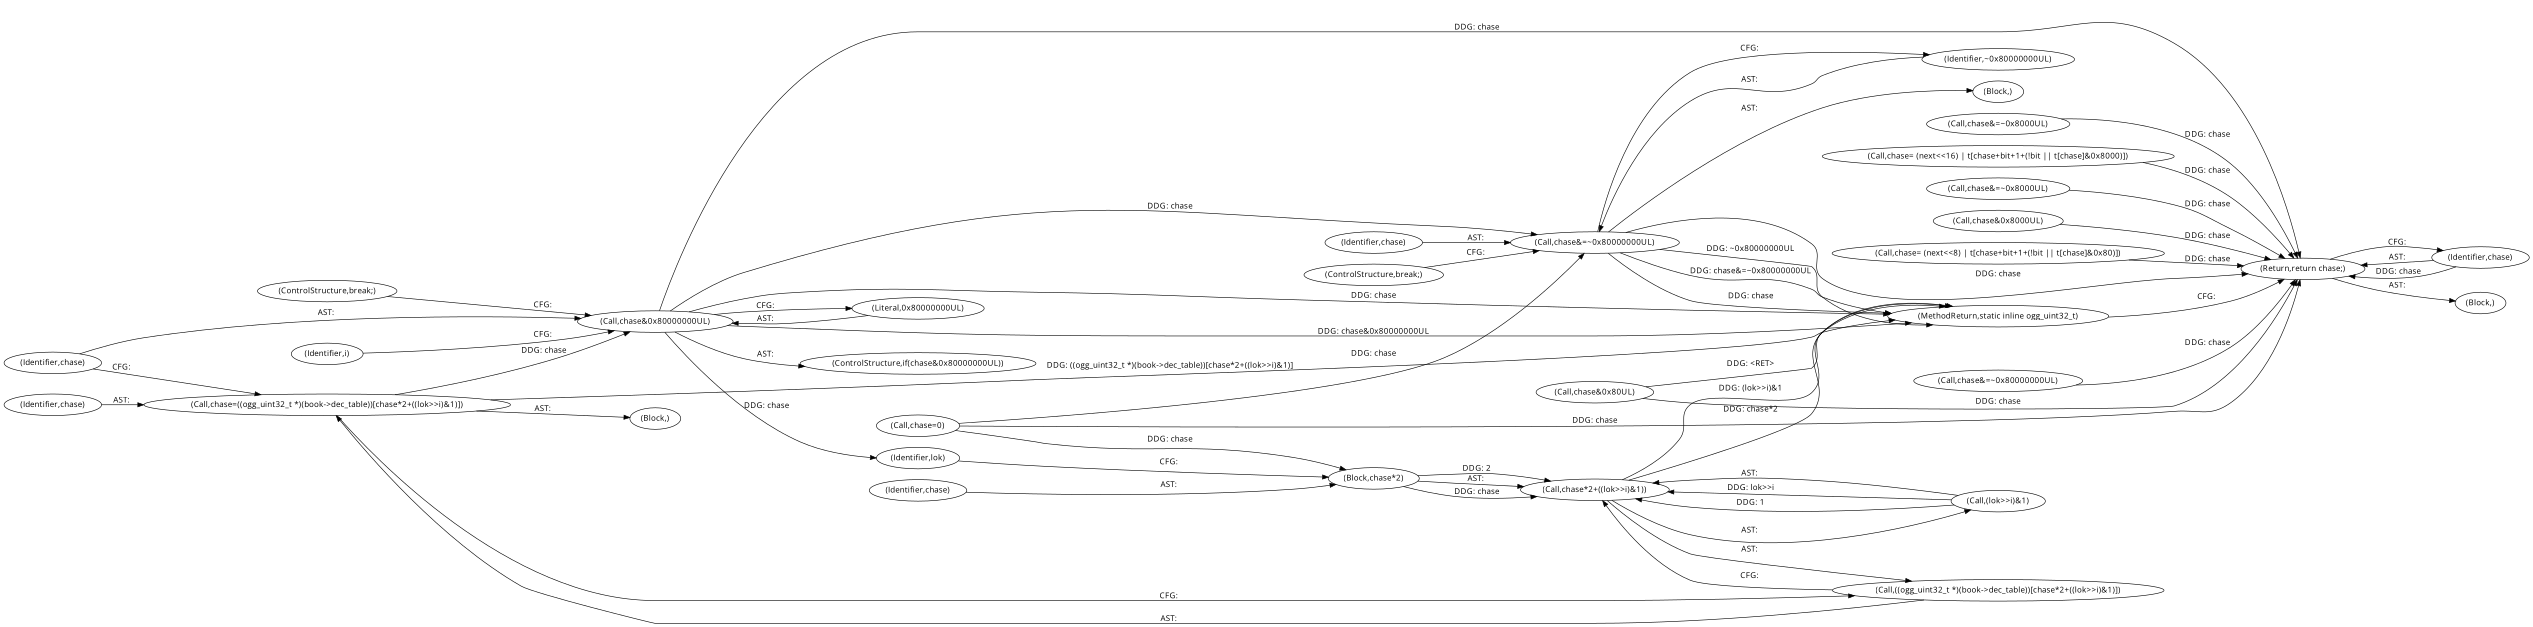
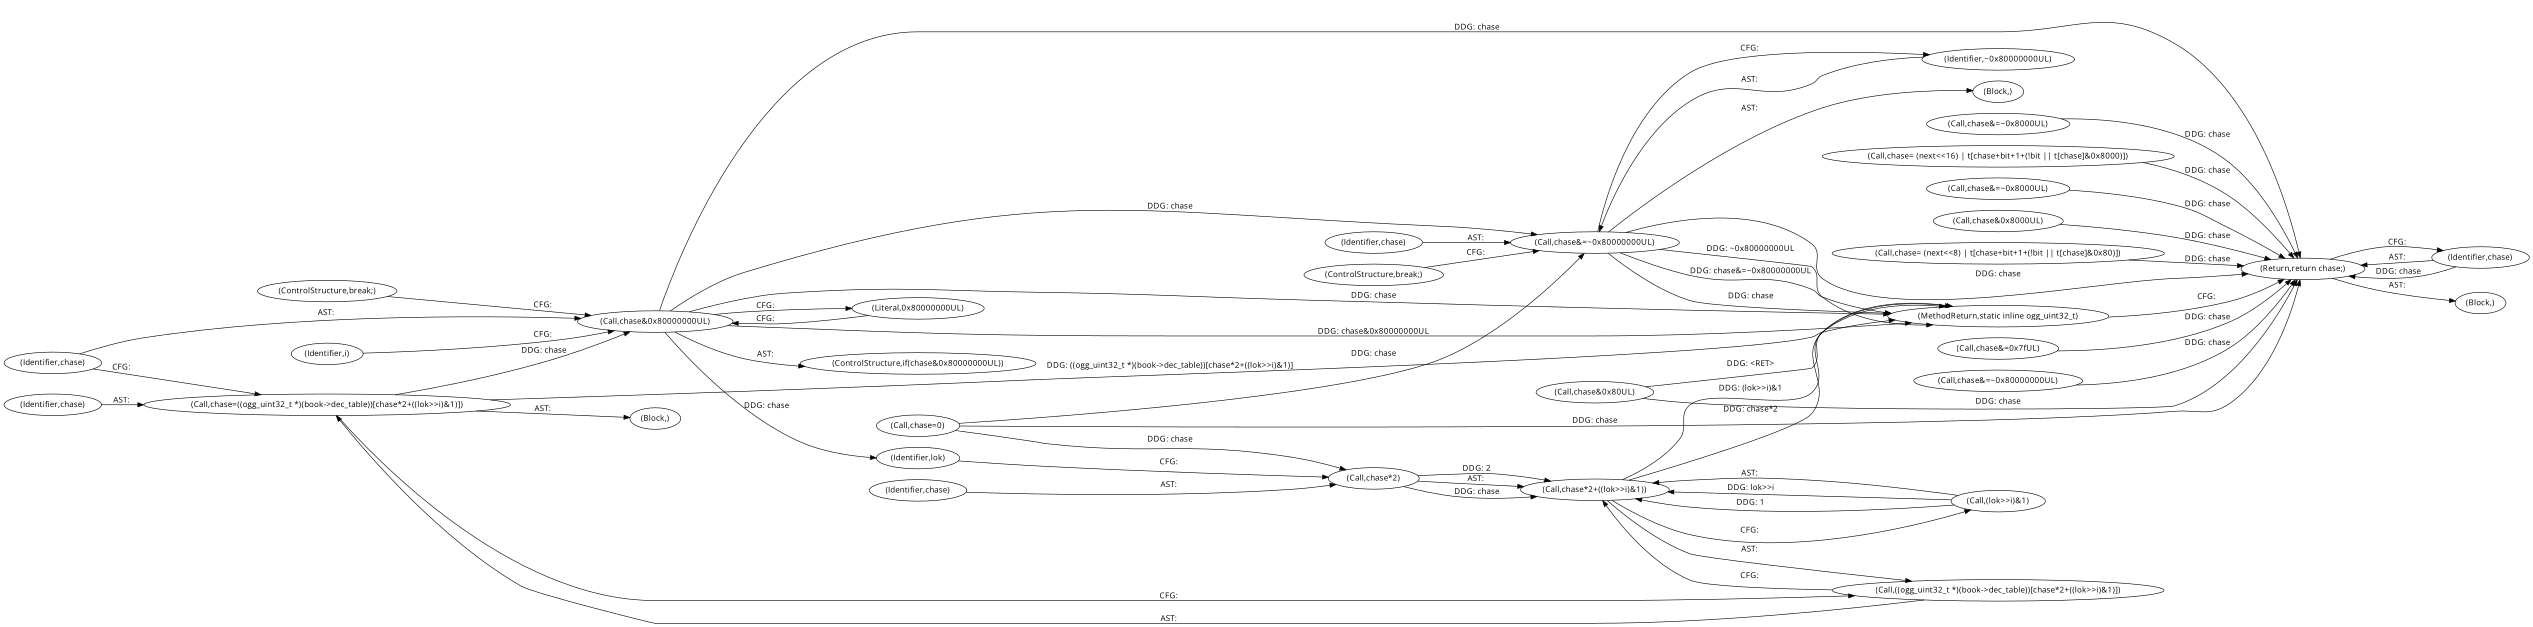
  digraph {
    fontname="Open Sans"
    rankdir=LR
    node [fontname="Open Sans"]
    edge [fontname="Open Sans"]
    n1 [label="(Call,chase=((ogg_uint32_t *)(book->dec_table))[chase*2+((lok>>i)&1)])"]
    n2 [label="(Call,chase&0x80000000UL)"]
    n3 [label="(MethodReturn,static inline ogg_uint32_t)"]
    n4 [label="(Call,((ogg_uint32_t *)(book->dec_table))[chase*2+((lok>>i)&1)])"]
    n5 [label="(Block,)"]
    n6 [label="(Call,chase&=~0x80000000UL)"]
    n7 [label="(Return,return chase;)"]
    n8 [label="(ControlStructure,if(chase&0x80000000UL))"]
    n9 [label="(Literal,0x80000000UL)"]
    n10 [label="(Identifier,lok)"]
    n11 [label="(Call,chase*2+((lok>>i)&1))"]
-   n12 [label="(Block,chase*2)"]
+   n12 [label="(Call,chase*2)"]
    n13 [label="(Identifier,~0x80000000UL)"]
    n14 [label="(Block,)"]
    n15 [label="(Identifier,chase)"]
    n16 [label="(Block,)"]
    n17 [label="(Call,(lok>>i)&1)"]
    n18 [label="(Call,chase&=~0x8000UL)"]
    n19 [label="(ControlStructure,break;)"]
    n20 [label="(Identifier,chase)"]
    n21 [label="(Call,chase= (next<<16) | t[chase+bit+1+(!bit || t[chase]&0x8000)])"]
    n22 [label="(Identifier,chase)"]
    n23 [label="(Call,chase&=~0x8000UL)"]
    n24 [label="(Identifier,i)"]
    n25 [label="(Identifier,chase)"]
    n26 [label="(Call,chase&0x8000UL)"]
    n27 [label="(Call,chase= (next<<8) | t[chase+bit+1+(!bit || t[chase]&0x80)])"]
    n28 [label="(Call,chase&0x80UL)"]
    n29 [label="(Call,chase=0)"]
    n30 [label="(ControlStructure,break;)"]
    n31 [label="(Identifier,chase)"]
+   n32 [label="(Call,chase&=0x7fUL)"]
    n33 [label="(Call,chase&=~0x80000000UL)"]
    n1 -> n2 [label="DDG: chase"]
    n1 -> n3 [label="DDG: ((ogg_uint32_t *)(book->dec_table))[chase*2+((lok>>i)&1)]"]
    n1 -> n4 [label="CFG: "]
    n1 -> n5 [label="AST: "]
    n2 -> n3 [label="DDG: chase"]
    n2 -> n3 [label="DDG: chase&0x80000000UL"]
    n2 -> n6 [label="DDG: chase"]
    n2 -> n7 [label="DDG: chase"]
    n2 -> n8 [label="AST: "]
    n2 -> n9 [label="CFG: "]
    n2 -> n10 [label="DDG: chase"]
    n3 -> n7 [label="CFG: "]
    n4 -> n1 [label="AST: "]
    n4 -> n11 [label="CFG: "]
    n6 -> n3 [label="DDG: chase&=~0x80000000UL"]
    n6 -> n3 [label="DDG: chase"]
    n6 -> n3 [label="DDG: ~0x80000000UL"]
    n6 -> n7 [label="DDG: chase"]
    n6 -> n13 [label="CFG: "]
    n6 -> n14 [label="AST: "]
    n7 -> n15 [label="CFG: "]
    n7 -> n16 [label="AST: "]
-   n9 -> n2 [label="AST: "]
+   n9 -> n2 [label="CFG: "]
    n10 -> n12 [label="CFG: "]
    n11 -> n3 [label="DDG: chase*2"]
    n11 -> n3 [label="DDG: (lok>>i)&1"]
    n11 -> n4 [label="AST: "]
-   n11 -> n17 [label="AST: "]
+   n11 -> n17 [label="CFG: "]
    n12 -> n11 [label="AST: "]
    n12 -> n11 [label="DDG: chase"]
    n12 -> n11 [label="DDG: 2"]
    n13 -> n6 [label="AST: "]
    n15 -> n7 [label="AST: "]
    n15 -> n7 [label="DDG: chase"]
    n17 -> n11 [label="AST: "]
    n17 -> n11 [label="DDG: lok>>i"]
    n17 -> n11 [label="DDG: 1"]
    n18 -> n7 [label="DDG: chase"]
    n19 -> n2 [label="CFG: "]
    n20 -> n1 [label="CFG: "]
    n20 -> n2 [label="AST: "]
    n21 -> n7 [label="DDG: chase"]
    n22 -> n6 [label="AST: "]
    n23 -> n7 [label="DDG: chase"]
    n24 -> n2 [label="CFG: "]
    n25 -> n1 [label="AST: "]
    n26 -> n7 [label="DDG: chase"]
    n27 -> n7 [label="DDG: chase"]
    n28 -> n3 [label="DDG: <RET>"]
    n28 -> n7 [label="DDG: chase"]
    n29 -> n6 [label="DDG: chase"]
    n29 -> n7 [label="DDG: chase"]
    n29 -> n12 [label="DDG: chase"]
    n30 -> n6 [label="CFG: "]
    n31 -> n12 [label="AST: "]
+   n32 -> n7 [label="DDG: chase"]
    n33 -> n7 [label="DDG: chase"]
  }
